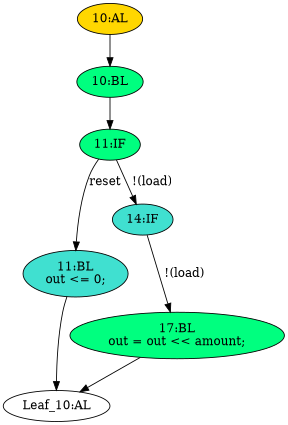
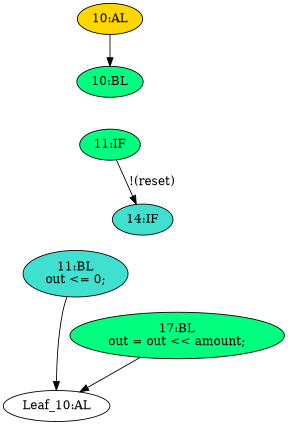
  strict digraph {
    node [fillcolor=springgreen statements="[]" style=filled typ=Block]
    edge [cond="[]" lineno=None]
    n1 [ast="<pyverilog.vparser.ast.Always object at 0x7f5e4b711c10>" clk_sens=True fillcolor=gold label="10:AL" sens="['clk', 'reset']" typ=Always use_var="['load', 'reset', 'amount', 'data', 'out']"]
    n2 [ast="<pyverilog.vparser.ast.Block object at 0x7f5e4b711e50>" label="10:BL"]
    n3 [ast="<pyverilog.vparser.ast.IfStatement object at 0x7f5e4b711e90>" label="11:IF" typ=IfStatement]
    n4 [ast="<pyverilog.vparser.ast.Block object at 0x7f5e4b70c410>" fillcolor=turquoise label="11:BL\nout <= 0;" statements="[<pyverilog.vparser.ast.NonblockingSubstitution object at 0x7f5e4b7113d0>]"]
    n5 [ast="<pyverilog.vparser.ast.IfStatement object at 0x7f5e4b711f10>" fillcolor=turquoise label="14:IF" typ=IfStatement]
    n6 [def_var="['out']" label="Leaf_10:AL" fillcolor="" statements="" style="" typ=""]
    n7 [ast="<pyverilog.vparser.ast.Block object at 0x7f5e4b711f50>" label="17:BL\nout = out << amount;" statements="[<pyverilog.vparser.ast.BlockingSubstitution object at 0x7f5e4b711f90>]"]
    n1 -> n2
-   n2 -> n3
-   n3 -> n4 [cond="['reset']" label=reset lineno=11]
-   n3 -> n5 [cond="['reset']" label="!(load)" lineno=11]
+   n3 -> n5 [cond="['reset']" label="!(reset)" lineno=11]
    n4 -> n6
-   n5 -> n7 [cond="['load']" label="!(load)" lineno=14]
    n7 -> n6
  }
